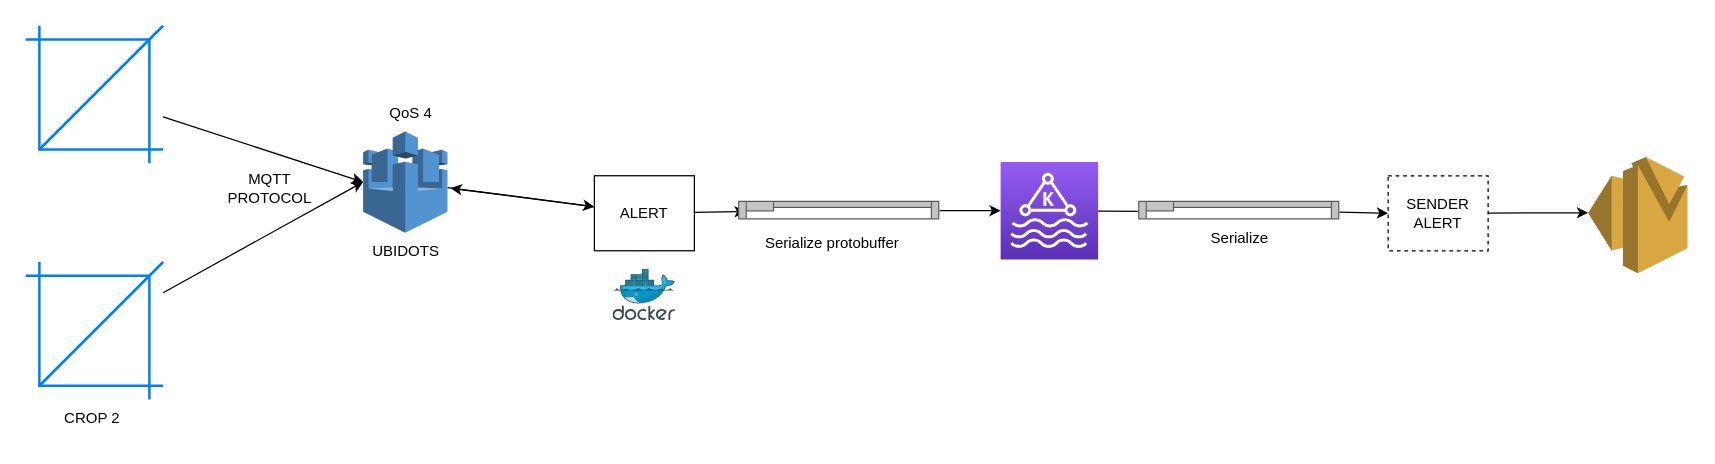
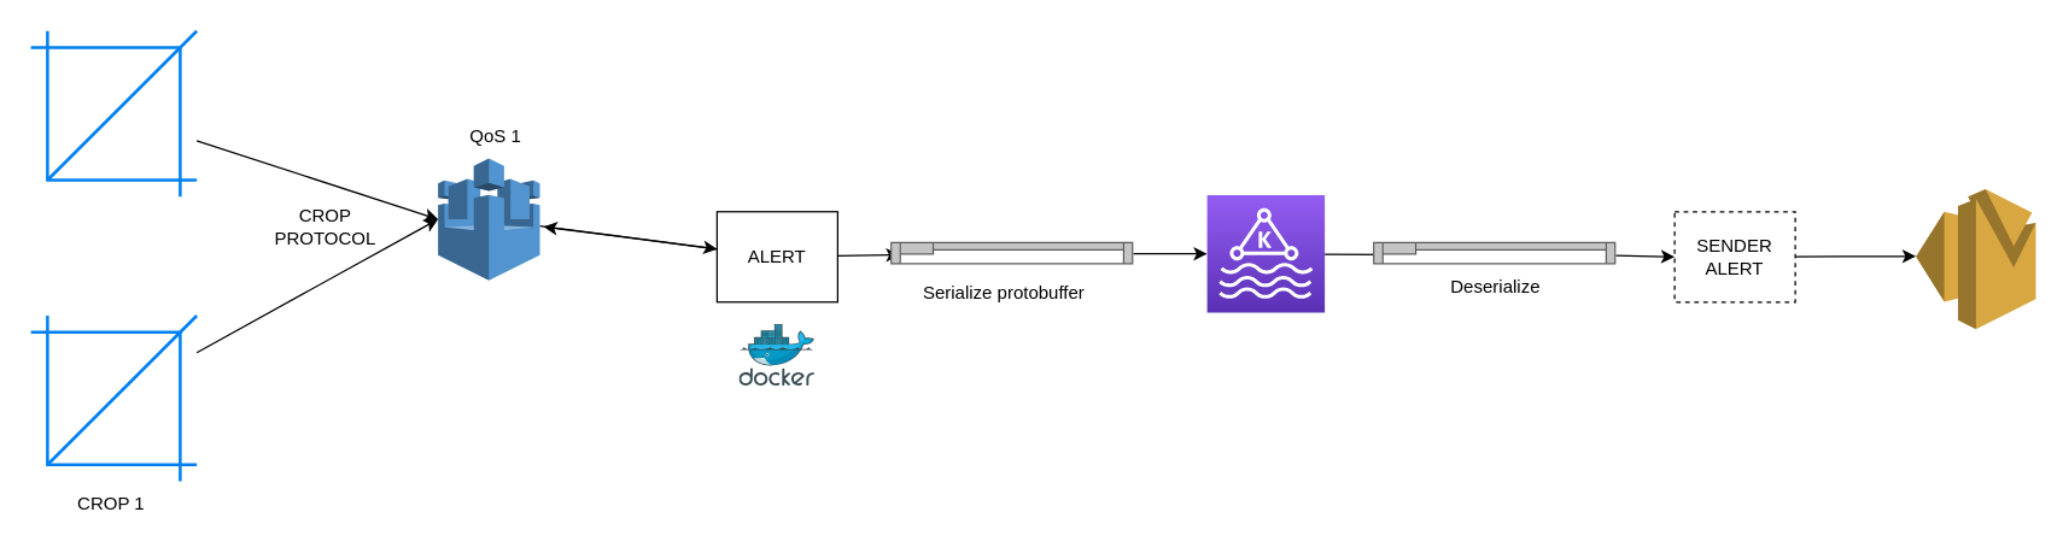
  <mxCell id="0" />
  <mxCell id="1" parent="0" />
  <mxCell id="2" style="edgeStyle=none;html=1;entryX=0;entryY=0.5;entryDx=0;entryDy=0;entryPerimeter=0;" edge="1" parent="1" source="3" target="8"><mxGeometry relative="1" as="geometry" /></mxCell>
  <mxCell id="3" value="" style="html=1;verticalLabelPosition=bottom;align=center;labelBackgroundColor=#ffffff;verticalAlign=top;strokeWidth=2;strokeColor=#0080F0;shadow=0;dashed=0;shape=mxgraph.ios7.icons.crop;" vertex="1" parent="1"><mxGeometry x="20" y="20" width="110" height="110" as="geometry" /></mxCell>
- <mxCell id="4" value="CROP 2" style="text;html=1;align=center;verticalAlign=middle;resizable=0;points=[];autosize=1;strokeColor=none;fillColor=none;" vertex="1" parent="1"><mxGeometry x="37.75" y="319" width="70" height="30" as="geometry" /></mxCell>
+ <mxCell id="4" value="CROP 1" style="text;html=1;align=center;verticalAlign=middle;resizable=0;points=[];autosize=1;strokeColor=none;fillColor=none;" vertex="1" parent="1"><mxGeometry x="37.75" y="319" width="70" height="30" as="geometry" /></mxCell>
  <mxCell id="5" style="edgeStyle=none;html=1;entryX=0;entryY=0.5;entryDx=0;entryDy=0;entryPerimeter=0;" edge="1" parent="1" source="6" target="8"><mxGeometry relative="1" as="geometry" /></mxCell>
  <mxCell id="6" value="" style="html=1;verticalLabelPosition=bottom;align=center;labelBackgroundColor=#ffffff;verticalAlign=top;strokeWidth=2;strokeColor=#0080F0;shadow=0;dashed=0;shape=mxgraph.ios7.icons.crop;" vertex="1" parent="1"><mxGeometry x="20" y="209" width="110" height="110" as="geometry" /></mxCell>
  <mxCell id="7" style="edgeStyle=none;html=1;" edge="1" parent="1" source="8" target="14"><mxGeometry relative="1" as="geometry" /></mxCell>
  <mxCell id="8" value="" style="outlineConnect=0;dashed=0;verticalLabelPosition=bottom;verticalAlign=top;align=center;html=1;shape=mxgraph.aws3.aws_iot;fillColor=#5294CF;gradientColor=none;" vertex="1" parent="1"><mxGeometry x="290" y="104.5" width="67.5" height="81" as="geometry" /></mxCell>
- <mxCell id="9" value="UBIDOTS" style="text;html=1;align=center;verticalAlign=middle;resizable=0;points=[];autosize=1;strokeColor=none;fillColor=none;" vertex="1" parent="1"><mxGeometry x="283.75" y="185.5" width="80" height="30" as="geometry" /></mxCell>
- <mxCell id="10" value="MQTT &lt;br&gt;PROTOCOL" style="text;html=1;align=center;verticalAlign=middle;resizable=0;points=[];autosize=1;strokeColor=none;fillColor=none;" vertex="1" parent="1"><mxGeometry x="170" y="130" width="90" height="40" as="geometry" /></mxCell>
+ <mxCell id="10" value="CROP &lt;br&gt;PROTOCOL" style="text;html=1;align=center;verticalAlign=middle;resizable=0;points=[];autosize=1;strokeColor=none;fillColor=none;" vertex="1" parent="1"><mxGeometry x="170" y="130" width="90" height="40" as="geometry" /></mxCell>
  <mxCell id="11" value="" style="sketch=0;aspect=fixed;html=1;points=[];align=center;image;fontSize=12;image=img/lib/mscae/Docker.svg;" vertex="1" parent="1"><mxGeometry x="490" y="215" width="50" height="41" as="geometry" /></mxCell>
  <mxCell id="12" style="edgeStyle=none;html=1;" edge="1" parent="1" source="14"><mxGeometry relative="1" as="geometry"><mxPoint x="360" y="150" as="targetPoint" /></mxGeometry></mxCell>
  <mxCell id="13" style="edgeStyle=none;html=1;entryX=0.038;entryY=0.576;entryDx=0;entryDy=0;entryPerimeter=0;" edge="1" parent="1" source="14" target="17"><mxGeometry relative="1" as="geometry" /></mxCell>
  <mxCell id="14" value="ALERT" style="whiteSpace=wrap;html=1;" vertex="1" parent="1"><mxGeometry x="475" y="140" width="80" height="60" as="geometry" /></mxCell>
- <mxCell id="15" value="QoS 4" style="text;html=1;align=center;verticalAlign=middle;resizable=0;points=[];autosize=1;strokeColor=none;fillColor=none;" vertex="1" parent="1"><mxGeometry x="297.5" y="74.5" width="60" height="30" as="geometry" /></mxCell>
+ <mxCell id="15" value="QoS 1" style="text;html=1;align=center;verticalAlign=middle;resizable=0;points=[];autosize=1;strokeColor=none;fillColor=none;" vertex="1" parent="1"><mxGeometry x="297.5" y="74.5" width="60" height="30" as="geometry" /></mxCell>
  <mxCell id="16" style="edgeStyle=none;html=1;entryX=0;entryY=0.5;entryDx=0;entryDy=0;entryPerimeter=0;" edge="1" parent="1" source="17" target="20"><mxGeometry relative="1" as="geometry" /></mxCell>
  <mxCell id="17" value="" style="shape=mxgraph.rack.cisco.cisco_1905_serial_integrated_services_router;html=1;labelPosition=right;align=left;spacingLeft=15;dashed=0;shadow=0;fillColor=#ffffff;" vertex="1" parent="1"><mxGeometry x="590" y="160" width="161" height="15" as="geometry" /></mxCell>
  <mxCell id="18" value="Serialize protobuffer" style="text;html=1;align=center;verticalAlign=middle;resizable=0;points=[];autosize=1;strokeColor=none;fillColor=none;" vertex="1" parent="1"><mxGeometry x="600" y="179" width="130" height="30" as="geometry" /></mxCell>
  <mxCell id="19" style="edgeStyle=none;html=1;entryX=0.081;entryY=0.576;entryDx=0;entryDy=0;entryPerimeter=0;" edge="1" parent="1" source="20" target="22"><mxGeometry relative="1" as="geometry" /></mxCell>
  <mxCell id="20" value="" style="sketch=0;points=[[0,0,0],[0.25,0,0],[0.5,0,0],[0.75,0,0],[1,0,0],[0,1,0],[0.25,1,0],[0.5,1,0],[0.75,1,0],[1,1,0],[0,0.25,0],[0,0.5,0],[0,0.75,0],[1,0.25,0],[1,0.5,0],[1,0.75,0]];outlineConnect=0;fontColor=#232F3E;gradientColor=#945DF2;gradientDirection=north;fillColor=#5A30B5;strokeColor=#ffffff;dashed=0;verticalLabelPosition=bottom;verticalAlign=top;align=center;html=1;fontSize=12;fontStyle=0;aspect=fixed;shape=mxgraph.aws4.resourceIcon;resIcon=mxgraph.aws4.managed_streaming_for_kafka;" vertex="1" parent="1"><mxGeometry x="800" y="129" width="78" height="78" as="geometry" /></mxCell>
  <mxCell id="21" style="edgeStyle=none;html=1;entryX=0;entryY=0.5;entryDx=0;entryDy=0;" edge="1" parent="1" source="22" target="24"><mxGeometry relative="1" as="geometry" /></mxCell>
  <mxCell id="22" value="" style="shape=mxgraph.rack.cisco.cisco_1905_serial_integrated_services_router;html=1;labelPosition=right;align=left;spacingLeft=15;dashed=0;shadow=0;fillColor=#ffffff;" vertex="1" parent="1"><mxGeometry x="910" y="160" width="161" height="15" as="geometry" /></mxCell>
  <mxCell id="23" style="edgeStyle=none;html=1;entryX=0;entryY=0.48;entryDx=0;entryDy=0;entryPerimeter=0;" edge="1" parent="1" source="24" target="26"><mxGeometry relative="1" as="geometry" /></mxCell>
  <mxCell id="24" value="SENDER&lt;br&gt;ALERT" style="whiteSpace=wrap;html=1;dashed=1;" vertex="1" parent="1"><mxGeometry x="1110" y="140" width="80" height="60" as="geometry" /></mxCell>
- <mxCell id="25" value="Serialize" style="text;html=1;align=center;verticalAlign=middle;resizable=0;points=[];autosize=1;strokeColor=none;fillColor=none;" vertex="1" parent="1"><mxGeometry x="950.5" y="175" width="80" height="30" as="geometry" /></mxCell>
+ <mxCell id="25" value="Deserialize" style="text;html=1;align=center;verticalAlign=middle;resizable=0;points=[];autosize=1;strokeColor=none;fillColor=none;" vertex="1" parent="1"><mxGeometry x="950.5" y="175" width="80" height="30" as="geometry" /></mxCell>
  <mxCell id="26" value="" style="outlineConnect=0;dashed=0;verticalLabelPosition=bottom;verticalAlign=top;align=center;html=1;shape=mxgraph.aws3.ses;fillColor=#D9A741;gradientColor=none;" vertex="1" parent="1"><mxGeometry x="1270" y="125" width="79.5" height="93" as="geometry" /></mxCell>
